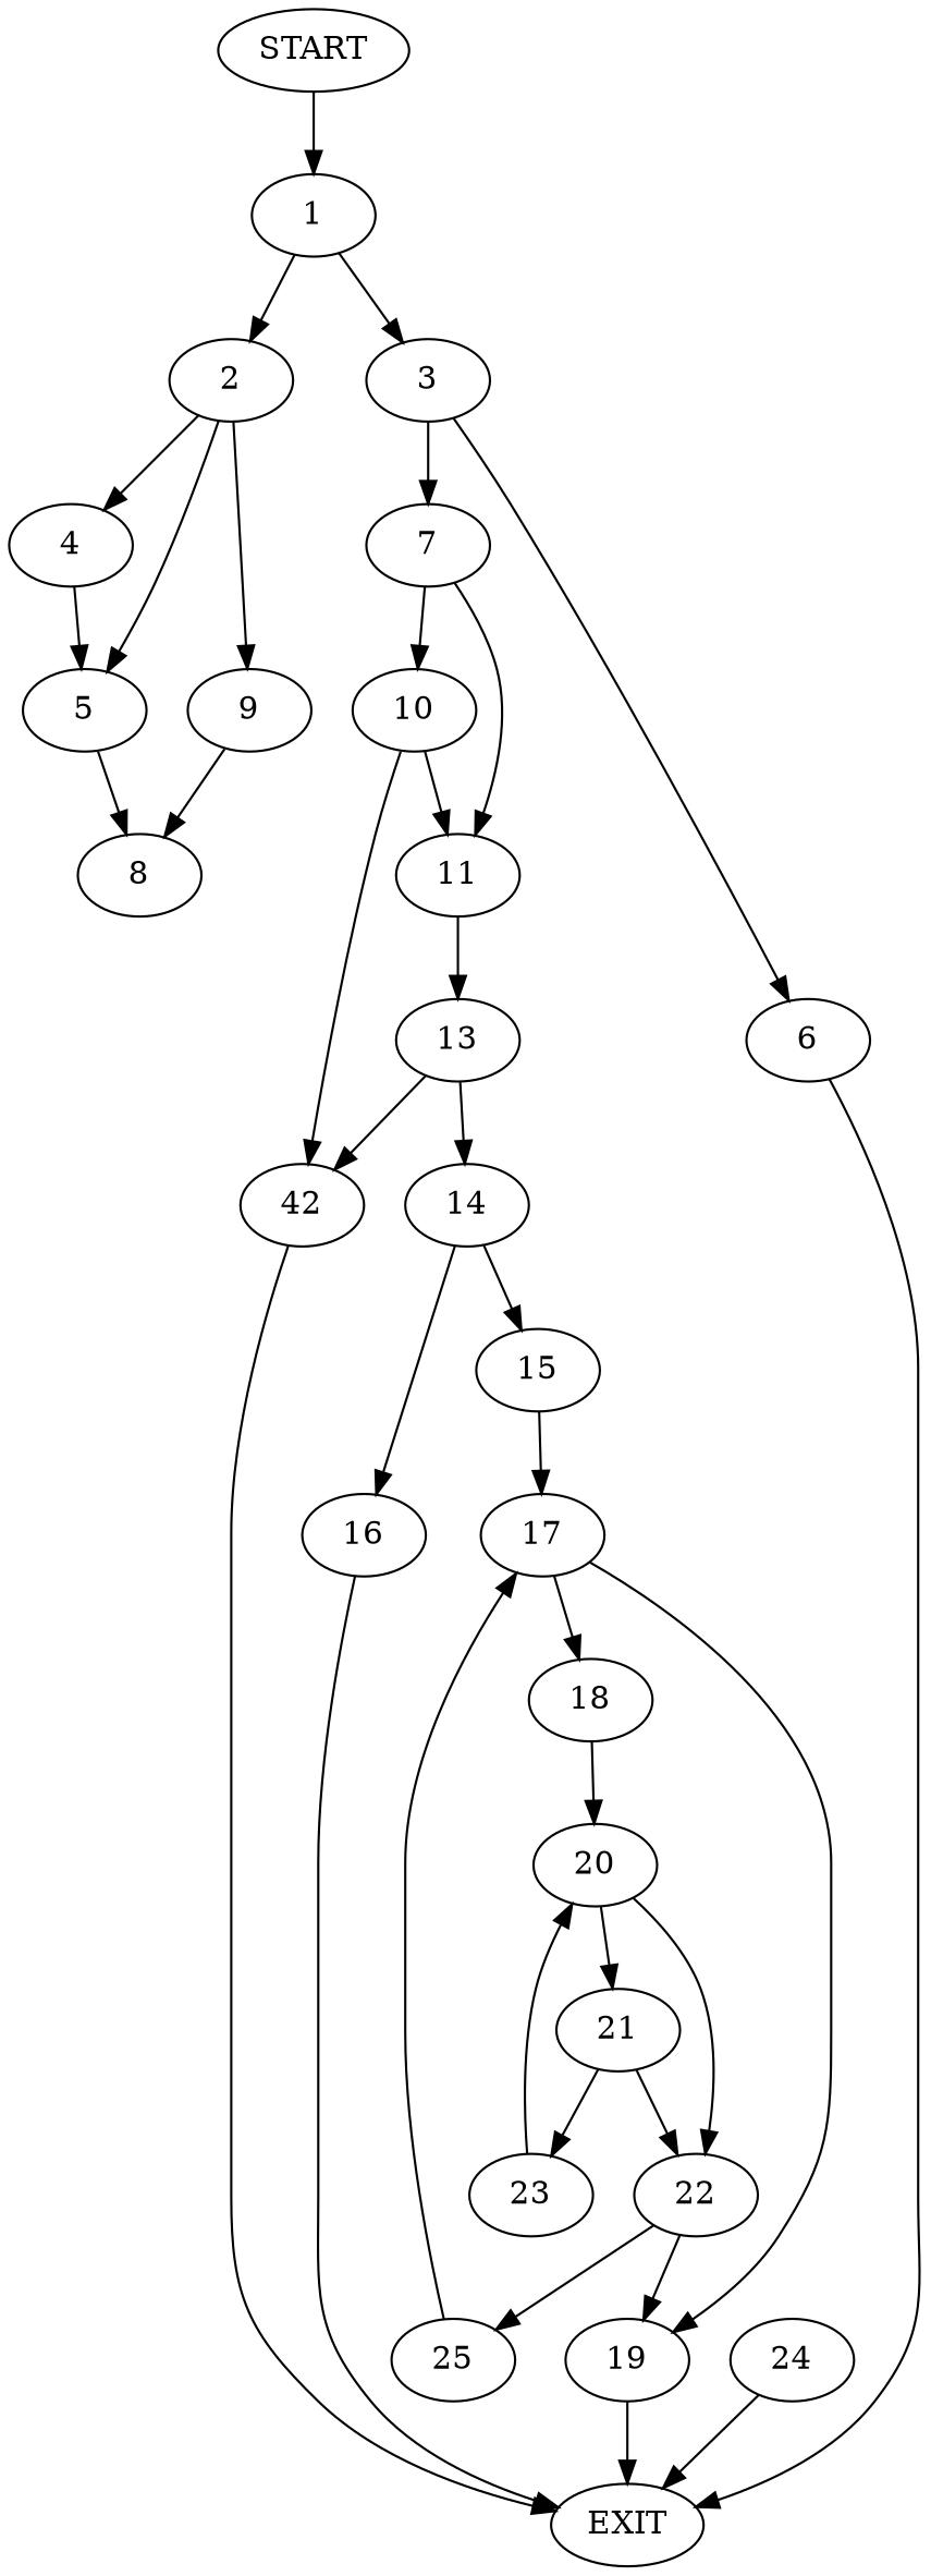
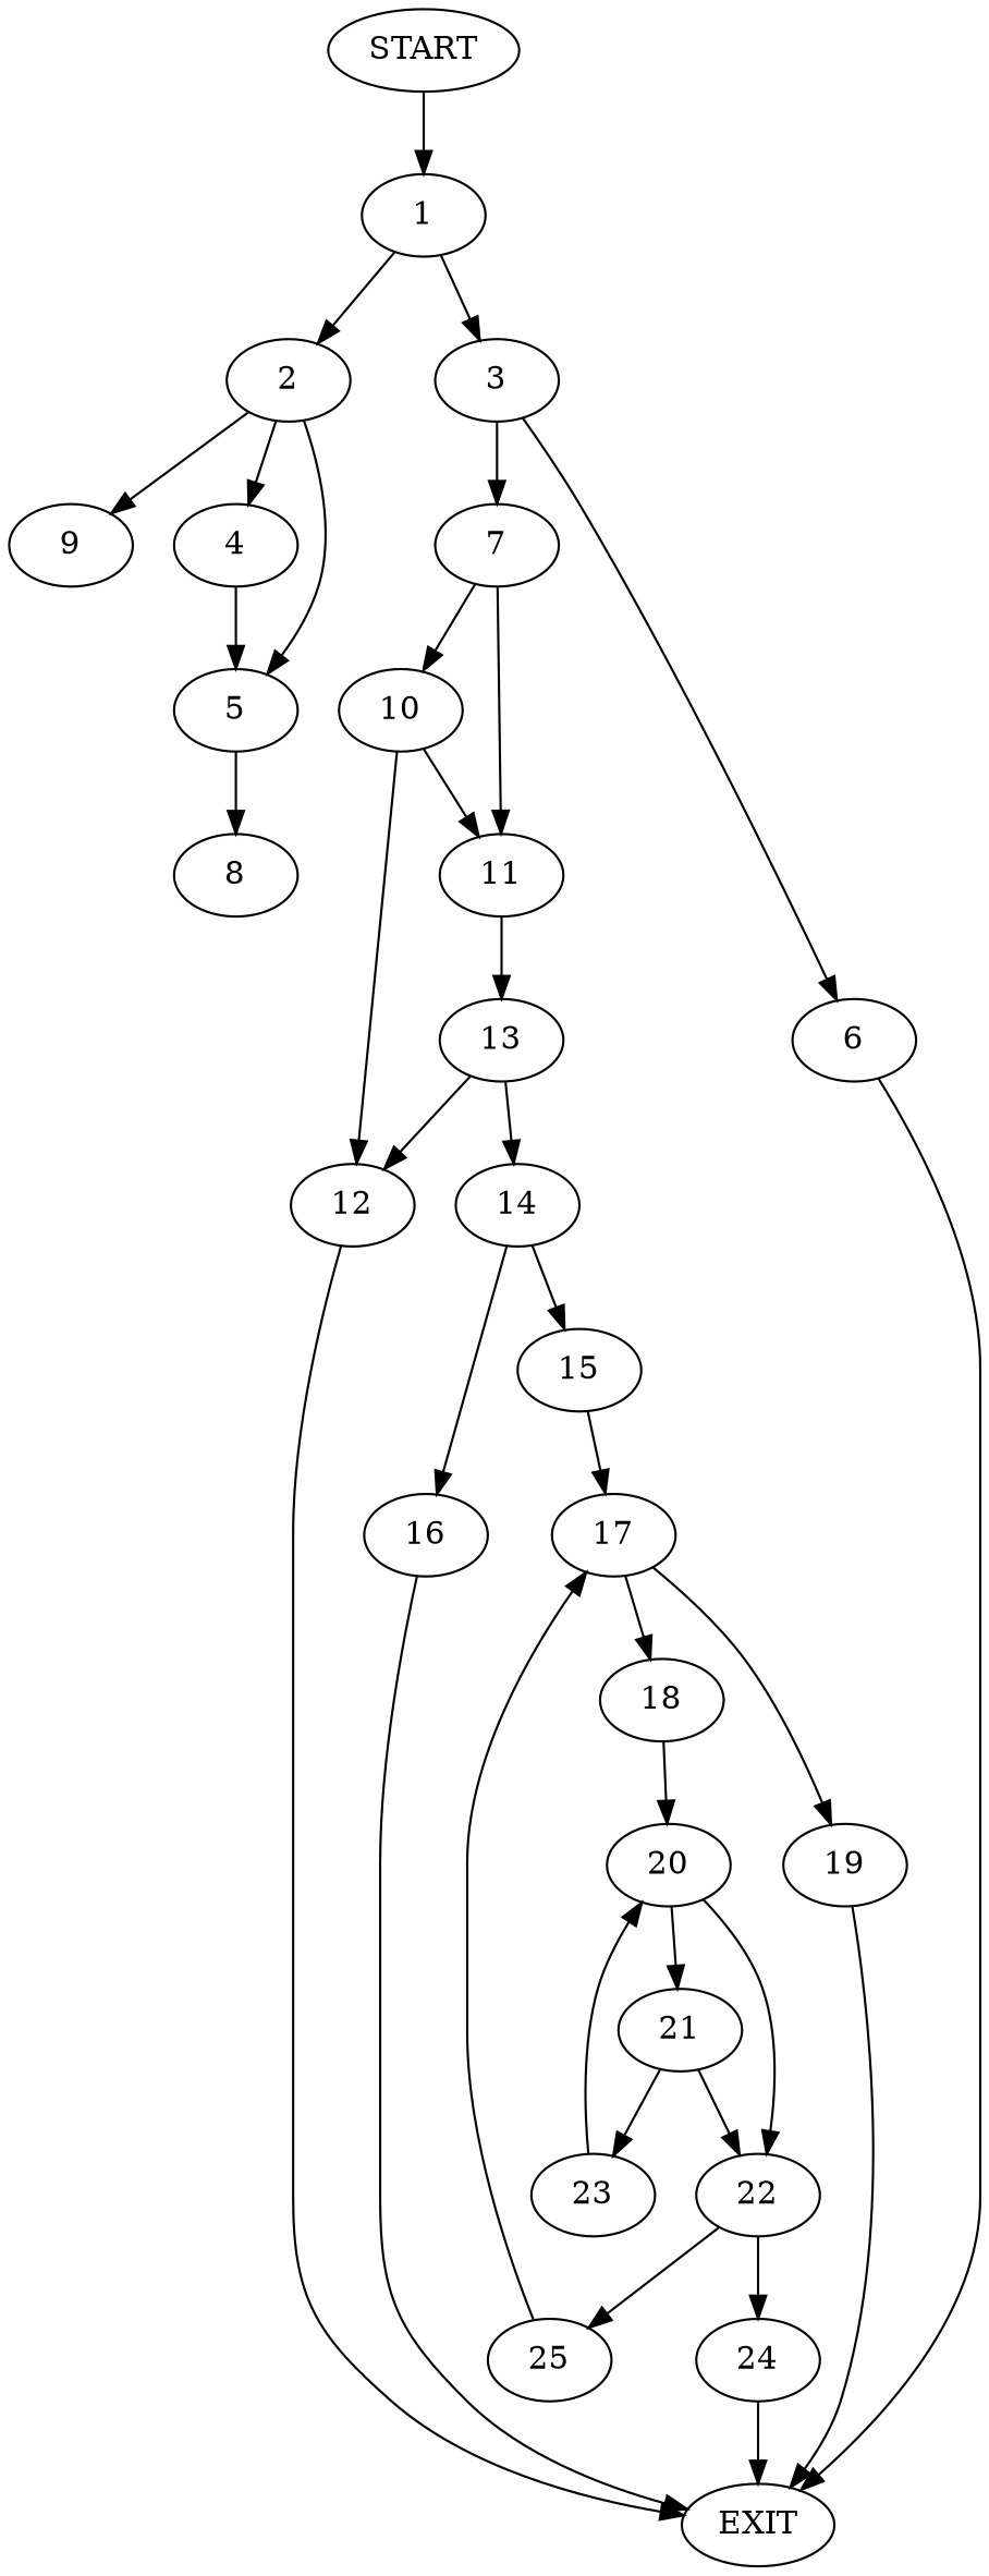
  digraph {
    n1 [label=START]
    1
    2
    3
    n5 [label=EXIT]
    4
    5
    9
    6
    7
    8
    10
    11
-   12 [label=42]
+   12
    13
    14
    15
    16
    17
    18
    19
    20
    21
    22
    23
    24
    25
    n1 -> 1
    1 -> 2
    1 -> 3
    2 -> 4
    2 -> 5
    2 -> 9
    3 -> 6
    3 -> 7
    4 -> 5
    5 -> 8
-   9 -> 8
    6 -> n5
    7 -> 10
    7 -> 11
    10 -> 11
    10 -> 12
    11 -> 13
    12 -> n5
    13 -> 12
    13 -> 14
    14 -> 15
    14 -> 16
    15 -> 17
    16 -> n5
    17 -> 18
    17 -> 19
    18 -> 20
    19 -> n5
    20 -> 21
    20 -> 22
    21 -> 22
    21 -> 23
-   22 -> 19
+   22 -> 24
    22 -> 25
    23 -> 20
    24 -> n5
    25 -> 17
  }
